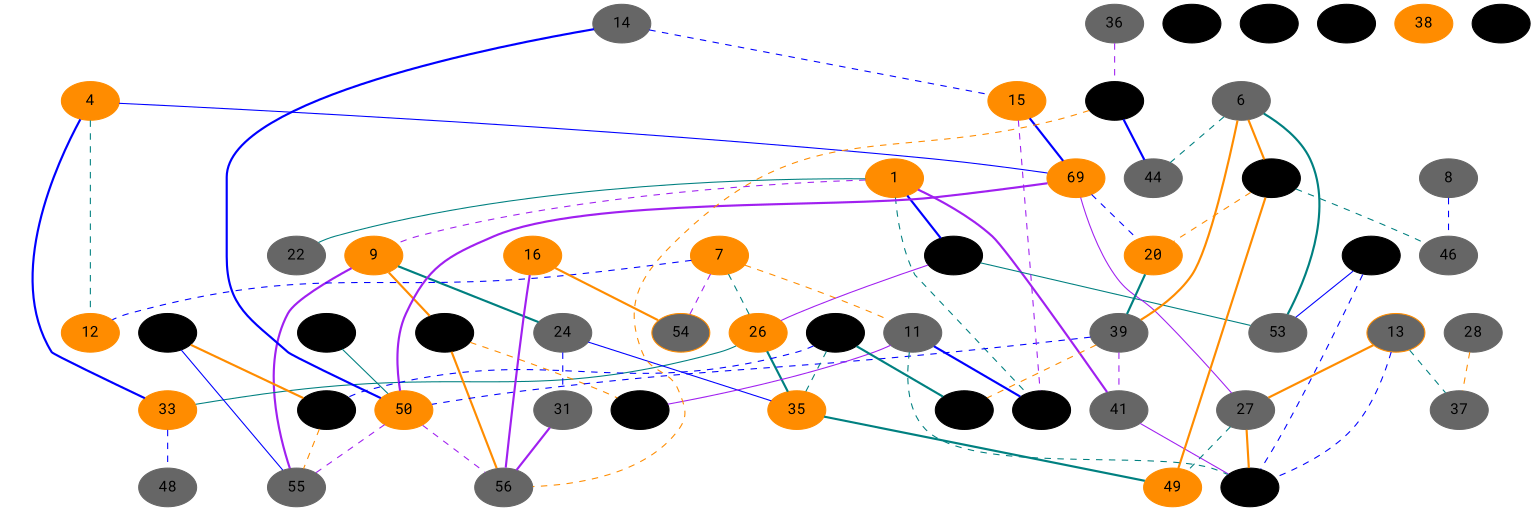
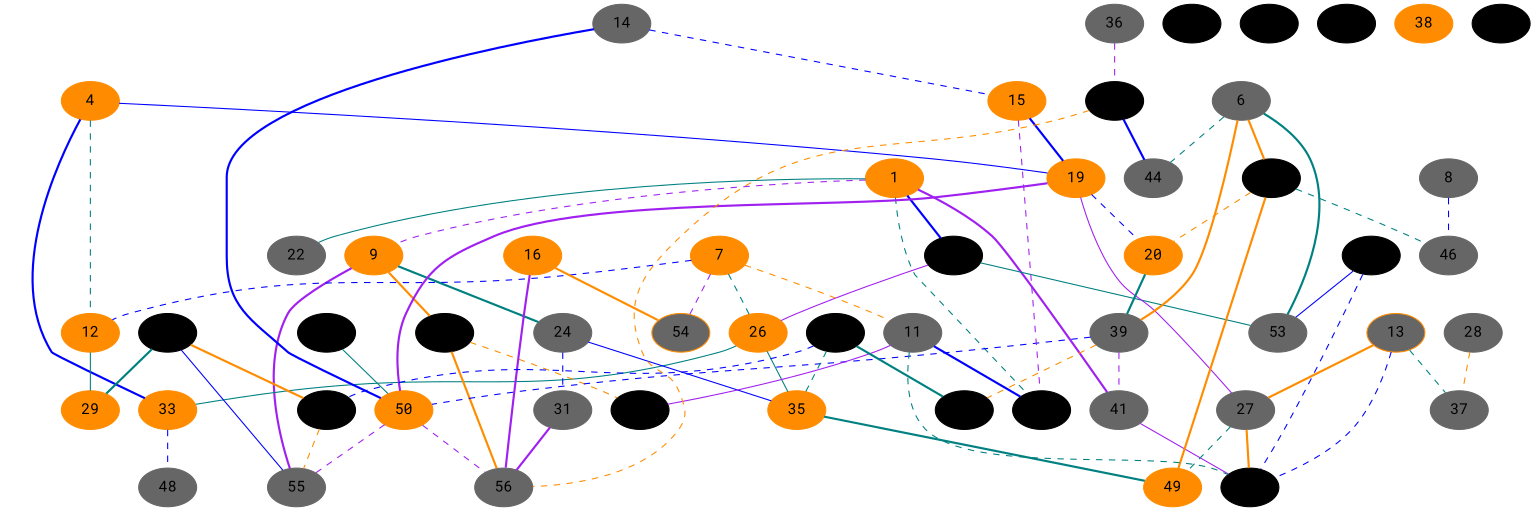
  graph {
    fontname="Roboto Mono"
    node [color=gray40 fontname="Roboto Mono" style=filled]
    edge [color=teal fontname="Roboto Mono" style=dashed]
    1 [color=darkorange]
    5 [color=black]
    9 [color=darkorange]
    22
    30 [color=black]
    41
    26 [color=darkorange]
    53
    25 [color=black]
    55
    24
    42 [color=black]
    2 [color=black]
    3 [color=black]
    4 [color=darkorange]
    12 [color=darkorange]
-   19 [color=darkorange label=69]
+   19 [color=darkorange]
    33 [color=darkorange]
+   29 [color=darkorange]
    20 [color=darkorange]
    27
    50 [color=darkorange]
    48
    35 [color=darkorange]
    6
    10 [color=black]
    39
    44
    46
    49 [color=darkorange]
    52 [color=black]
    7 [color=darkorange]
    11
    54 [color=darkorange fillcolor=gray40]
    51 [color=black]
    8
    56
    31
    13 [color=darkorange fillcolor=gray40]
    37
    15 [color=darkorange]
    14
    16 [color=darkorange]
    18 [color=black]
    45 [color=black]
    21 [color=black]
    23 [color=black]
    28
    32 [color=black]
    43 [color=black]
    36
    38 [color=darkorange]
    40 [color=black]
    47 [color=black]
    1 -- 5 [color=blue style=bold]
    1 -- 9 [color=purple]
    1 -- 22 [style=solid]
    1 -- 30
    1 -- 41 [color=purple style=bold]
    5 -- 26 [color=purple style=solid]
    5 -- 53 [style=solid]
    9 -- 25 [color=darkorange style=bold]
    9 -- 55 [color=purple style=bold]
    9 -- 24 [style=bold]
    41 -- 42 [color=purple style=solid]
    26 -- 33 [style=solid]
-   26 -- 35 [style=bold]
+   26 -- 35 [style=solid]
    25 -- 51 [color=darkorange]
    25 -- 56 [color=darkorange style=bold]
    24 -- 35 [color=blue style=solid]
    24 -- 31 [color=blue]
    4 -- 12
    4 -- 19 [color=blue style=solid]
    4 -- 33 [color=blue style=bold]
+   12 -- 29 [style=solid]
    19 -- 20 [color=blue]
    19 -- 27 [color=purple style=solid]
    19 -- 50 [color=purple style=bold]
    33 -- 48 [color=blue]
    20 -- 39 [style=bold]
    27 -- 42 [color=darkorange style=bold]
    27 -- 49
    50 -- 55 [color=purple]
    50 -- 56 [color=purple]
    35 -- 49 [style=bold]
    6 -- 53 [style=bold]
    6 -- 10 [color=darkorange style=bold]
    6 -- 39 [color=darkorange style=bold]
    6 -- 44
    10 -- 20 [color=darkorange]
    10 -- 46
    10 -- 49 [color=darkorange style=bold]
    39 -- 41 [color=purple]
    39 -- 50 [color=blue]
    39 -- 52 [color=darkorange]
    7 -- 26
    7 -- 12 [color=blue]
    7 -- 11 [color=darkorange]
    7 -- 54 [color=purple]
    11 -- 30 [color=blue style=bold]
    11 -- 42
    11 -- 51 [color=purple style=solid]
    8 -- 46 [color=blue]
    31 -- 56 [color=purple style=bold]
    13 -- 42 [color=blue]
    13 -- 27 [color=darkorange style=bold]
    13 -- 37
    15 -- 30 [color=purple]
    15 -- 19 [color=blue style=bold]
    14 -- 50 [color=blue style=bold]
    14 -- 15 [color=blue]
    16 -- 54 [color=darkorange style=bold]
    16 -- 56 [color=purple style=bold]
    18 -- 55 [color=blue style=solid]
+   18 -- 29 [style=bold]
    18 -- 45 [color=darkorange style=bold]
    45 -- 55 [color=darkorange]
    23 -- 35
    23 -- 52 [style=bold]
    23 -- 45 [color=blue]
    28 -- 37 [color=darkorange]
    32 -- 50 [style=solid]
    43 -- 44 [color=blue style=bold]
    43 -- 56 [color=darkorange]
    36 -- 43 [color=purple]
    40 -- 53 [color=blue style=solid]
    40 -- 42 [color=blue]
  }
